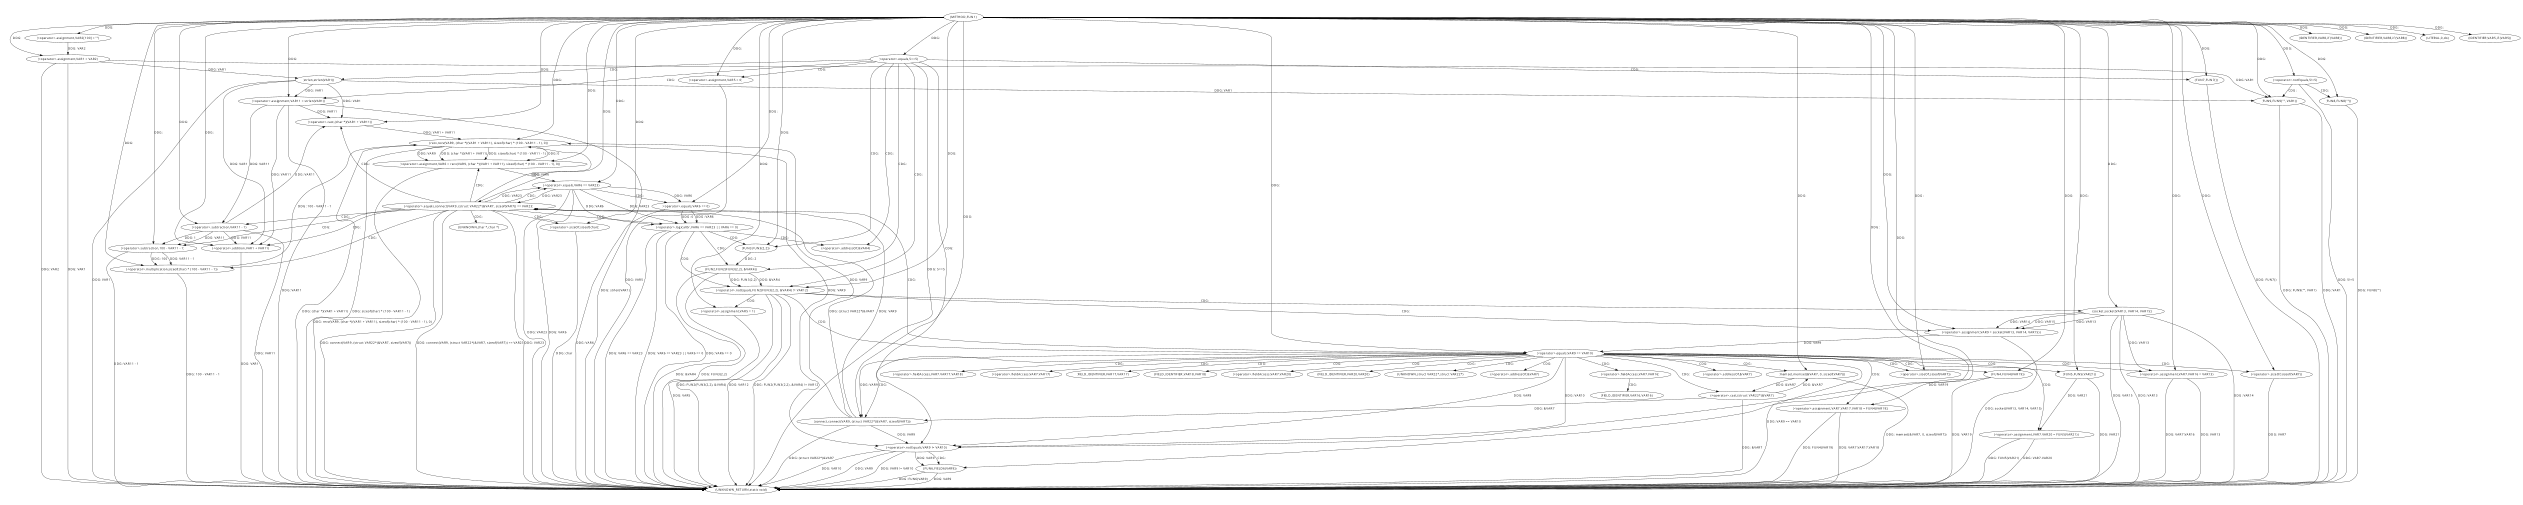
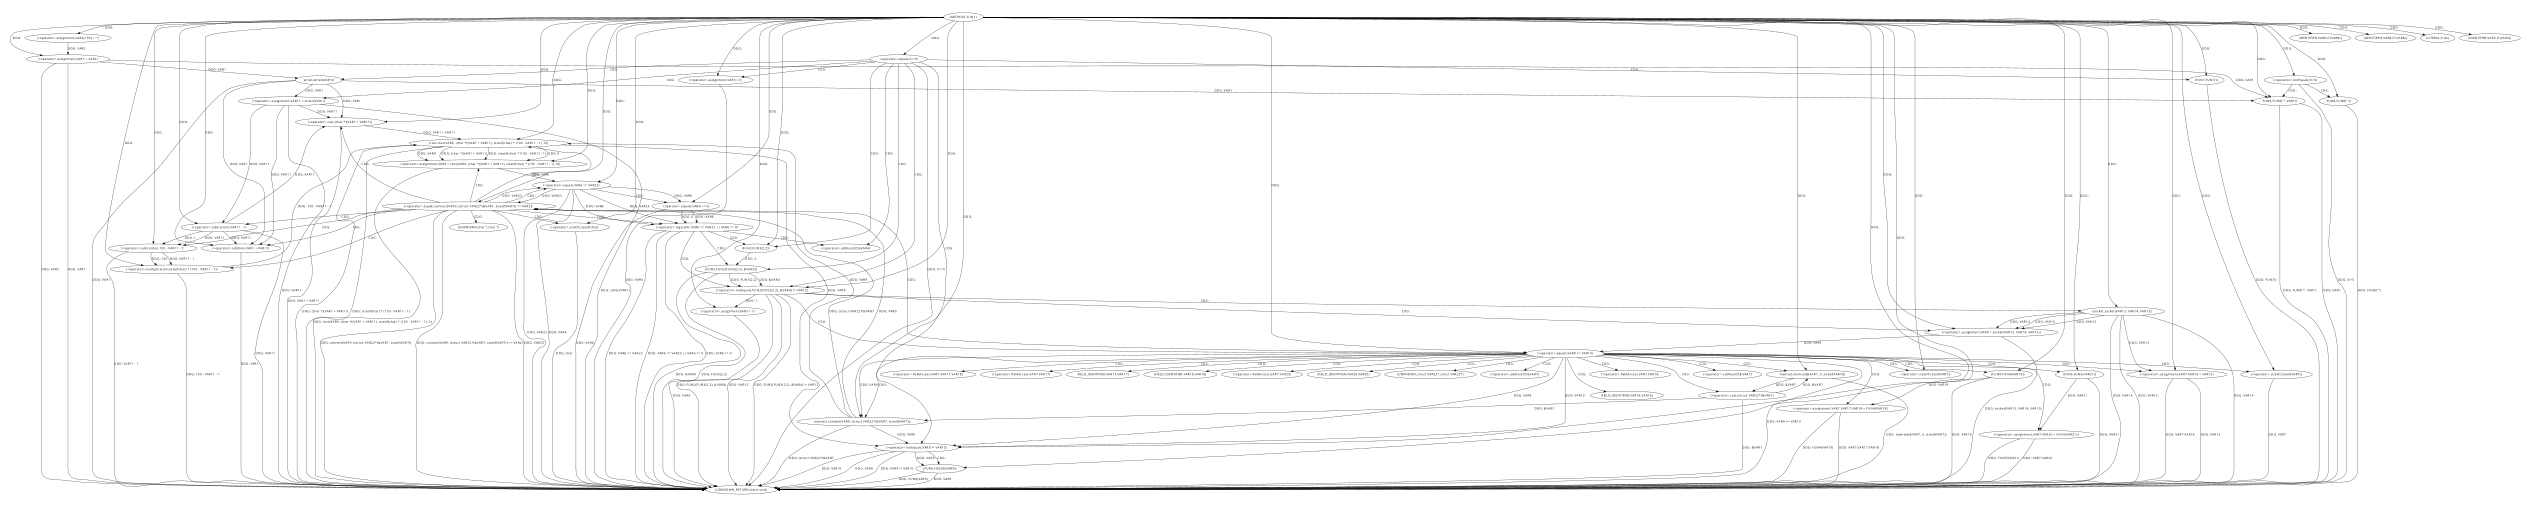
  digraph {
    fontname="Open Sans"
    node [fontname="Open Sans"]
    edge [fontname="Open Sans"]
    n1 [label="(METHOD,FUN1)"]
    n2 [label="(<operator>.assignment,VAR2[100] = \"\")"]
    n3 [label="(<operator>.assignment,VAR1 = VAR2)"]
    n4 [label="(<operator>.equals,5==5)"]
    n5 [label="(<operator>.assignment,VAR5 = 0)"]
    n6 [label="(<operator>.assignment,VAR11 = strlen(VAR1))"]
    n7 [label="(<operator>.notEquals,FUN2(FUN3(2,2), &VAR4) != VAR12)"]
    n8 [label="(FUN3,FUN3(2,2))"]
    n9 [label="(<operator>.assignment,VAR5 = 1)"]
    n10 [label="(<operator>.assignment,VAR9 = socket(VAR13, VAR14, VAR15))"]
    n11 [label="(socket,socket(VAR13, VAR14, VAR15))"]
    n12 [label="(<operator>.equals,VAR9 == VAR10)"]
    n13 [label="(memset,memset(&VAR7, 0, sizeof(VAR7)))"]
    n14 [label="(<operator>.sizeOf,sizeof(VAR7))"]
    n15 [label="(<operator>.assignment,VAR7.VAR16 = VAR13)"]
    n16 [label="(FUN4,FUN4(VAR19))"]
    n17 [label="(FUN5,FUN5(VAR21))"]
    n18 [label="(<operator>.equals,connect(VAR9, (struct VAR22*)&VAR7, sizeof(VAR7)) == VAR23)"]
    n19 [label="(connect,connect(VAR9, (struct VAR22*)&VAR7, sizeof(VAR7)))"]
    n20 [label="(<operator>.sizeOf,sizeof(VAR7))"]
    n21 [label="(<operator>.assignment,VAR6 = recv(VAR9, (char *)(VAR1 + VAR11), sizeof(char) * (100 - VAR11 - 1), 0))"]
    n22 [label="(recv,recv(VAR9, (char *)(VAR1 + VAR11), sizeof(char) * (100 - VAR11 - 1), 0))"]
    n23 [label="(<operator>.cast,(char *)(VAR1 + VAR11))"]
    n24 [label="(<operator>.addition,VAR1 + VAR11)"]
    n25 [label="(<operator>.multiplication,sizeof(char) * (100 - VAR11 - 1))"]
    n26 [label="(<operator>.sizeOf,sizeof(char))"]
    n27 [label="(<operator>.subtraction,100 - VAR11 - 1)"]
    n28 [label="(<operator>.subtraction,VAR11 - 1)"]
    n29 [label="(<operator>.equals,VAR6 == VAR23)"]
    n30 [label="(<operator>.equals,VAR6 == 0)"]
    n31 [label="(IDENTIFIER,VAR8,if (VAR8))"]
    n32 [label="(IDENTIFIER,VAR8,if (VAR8))"]
    n33 [label="(LITERAL,0,do)"]
    n34 [label="(<operator>.notEquals,VAR9 != VAR10)"]
    n35 [label="(FUN6,FIELD6(VAR9))"]
    n36 [label="(IDENTIFIER,VAR5,if (VAR5))"]
    n37 [label="(FUN7,FUN7())"]
    n38 [label="(<operator>.notEquals,5!=5)"]
    n39 [label="(FUN8,FUN8(\"\"))"]
    n40 [label="(FUN9,FUN9(\"\", VAR1))"]
    n41 [label="(strlen,strlen(VAR1))"]
    n42 [label="(UNKNOWN_RETURN,static void)"]
    n43 [label="(FUN2,FUN2(FUN3(2,2), &VAR4))"]
    n44 [label="(<operator>.addressOf,&VAR4)"]
    n45 [label="(<operator>.assignment,VAR7.VAR17.VAR18 = FUN4(VAR19))"]
    n46 [label="(<operator>.assignment,VAR7.VAR20 = FUN5(VAR21))"]
    n47 [label="(<operator>.cast,(struct VAR22*)&VAR7)"]
    n48 [label="(<operator>.addressOf,&VAR7)"]
    n49 [label="(<operator>.fieldAccess,VAR7.VAR16)"]
    n50 [label="(FIELD_IDENTIFIER,VAR16,VAR16)"]
    n51 [label="(<operator>.fieldAccess,VAR7.VAR17.VAR18)"]
    n52 [label="(<operator>.fieldAccess,VAR7.VAR17)"]
    n53 [label="(FIELD_IDENTIFIER,VAR17,VAR17)"]
    n54 [label="(FIELD_IDENTIFIER,VAR18,VAR18)"]
    n55 [label="(<operator>.fieldAccess,VAR7.VAR20)"]
    n56 [label="(FIELD_IDENTIFIER,VAR20,VAR20)"]
    n57 [label="(UNKNOWN,struct VAR22*,struct VAR22*)"]
    n58 [label="(<operator>.addressOf,&VAR7)"]
    n59 [label="(<operator>.logicalOr,VAR6 == VAR23 || VAR6 == 0)"]
    n60 [label="(UNKNOWN,char *,char *)"]
    n1 -> n2 [label="DDG: "]
    n1 -> n3 [label="DDG: "]
    n1 -> n4 [label="DDG: "]
    n1 -> n5 [label="DDG: "]
-   n1 -> n6 [label="DDG: "]
    n1 -> n7 [label="DDG: "]
    n1 -> n8 [label="DDG: "]
    n1 -> n9 [label="DDG: "]
    n1 -> n10 [label="DDG: "]
    n1 -> n11 [label="DDG: "]
    n1 -> n12 [label="DDG: "]
    n1 -> n13 [label="DDG: "]
    n1 -> n14 [label="DDG: "]
    n1 -> n15 [label="DDG: "]
    n1 -> n16 [label="DDG: "]
    n1 -> n17 [label="DDG: "]
    n1 -> n18 [label="DDG: "]
    n1 -> n19 [label="DDG: "]
    n1 -> n20 [label="DDG: "]
    n1 -> n21 [label="DDG: "]
    n1 -> n22 [label="DDG: "]
    n1 -> n23 [label="DDG: "]
    n1 -> n24 [label="DDG: "]
    n1 -> n25 [label="DDG: "]
    n1 -> n26 [label="DDG: "]
    n1 -> n27 [label="DDG: "]
    n1 -> n28 [label="DDG: "]
    n1 -> n29 [label="DDG: "]
    n1 -> n30 [label="DDG: "]
    n1 -> n31 [label="DDG: "]
    n1 -> n32 [label="DDG: "]
    n1 -> n33 [label="DDG: "]
    n1 -> n34 [label="DDG: "]
    n1 -> n35 [label="DDG: "]
    n1 -> n36 [label="DDG: "]
    n1 -> n37 [label="DDG: "]
    n1 -> n38 [label="DDG: "]
    n1 -> n39 [label="DDG: "]
    n1 -> n40 [label="DDG: "]
    n2 -> n3 [label="DDG: VAR2"]
    n3 -> n40 [label="DDG: VAR1"]
    n3 -> n41 [label="DDG: VAR1"]
    n3 -> n42 [label="DDG: VAR1"]
    n3 -> n42 [label="DDG: VAR2"]
    n4 -> n5 [label="CDG: "]
    n4 -> n6 [label="CDG: "]
    n4 -> n7 [label="CDG: "]
    n4 -> n8 [label="CDG: "]
    n4 -> n34 [label="CDG: "]
    n4 -> n37 [label="CDG: "]
    n4 -> n41 [label="CDG: "]
    n4 -> n42 [label="DDG: 5==5"]
    n4 -> n43 [label="CDG: "]
    n4 -> n44 [label="CDG: "]
    n5 -> n42 [label="DDG: VAR5"]
    n6 -> n23 [label="DDG: VAR11"]
    n6 -> n24 [label="DDG: VAR11"]
    n6 -> n28 [label="DDG: VAR11"]
    n6 -> n42 [label="DDG: strlen(VAR1)"]
    n6 -> n42 [label="DDG: VAR11"]
-   n7 -> n9 [label="CDG: "]
+   n7 -> n9 [label="DDG: 1"]
    n7 -> n10 [label="CDG: "]
    n7 -> n11 [label="CDG: "]
    n7 -> n12 [label="CDG: "]
    n7 -> n42 [label="DDG: VAR12"]
    n7 -> n42 [label="DDG: FUN2(FUN3(2,2), &VAR4) != VAR12"]
    n7 -> n42 [label="DDG: FUN2(FUN3(2,2), &VAR4)"]
    n8 -> n43 [label="DDG: 2"]
    n9 -> n42 [label="DDG: VAR5"]
    n10 -> n12 [label="DDG: VAR9"]
    n10 -> n42 [label="DDG: socket(VAR13, VAR14, VAR15)"]
    n11 -> n10 [label="DDG: VAR13"]
    n11 -> n10 [label="DDG: VAR14"]
    n11 -> n10 [label="DDG: VAR15"]
    n11 -> n15 [label="DDG: VAR13"]
    n11 -> n42 [label="DDG: VAR14"]
    n11 -> n42 [label="DDG: VAR15"]
    n11 -> n42 [label="DDG: VAR13"]
    n12 -> n13 [label="CDG: "]
    n12 -> n14 [label="CDG: "]
    n12 -> n15 [label="CDG: "]
    n12 -> n16 [label="CDG: "]
    n12 -> n17 [label="CDG: "]
    n12 -> n18 [label="CDG: "]
    n12 -> n19 [label="DDG: VAR9"]
    n12 -> n19 [label="CDG: "]
    n12 -> n20 [label="CDG: "]
    n12 -> n34 [label="DDG: VAR9"]
    n12 -> n34 [label="DDG: VAR10"]
    n12 -> n42 [label="DDG: VAR9 == VAR10"]
    n12 -> n45 [label="CDG: "]
    n12 -> n46 [label="CDG: "]
    n12 -> n47 [label="CDG: "]
    n12 -> n48 [label="CDG: "]
    n12 -> n49 [label="CDG: "]
-   n49 -> n50 [label="CDG: "]
+   n12 -> n50 [label="CDG: "]
    n12 -> n51 [label="CDG: "]
    n12 -> n52 [label="CDG: "]
    n12 -> n53 [label="CDG: "]
    n12 -> n54 [label="CDG: "]
    n12 -> n55 [label="CDG: "]
    n12 -> n56 [label="CDG: "]
    n12 -> n57 [label="CDG: "]
    n12 -> n58 [label="CDG: "]
    n13 -> n42 [label="DDG: memset(&VAR7, 0, sizeof(VAR7))"]
    n13 -> n47 [label="DDG: &VAR7"]
    n15 -> n42 [label="DDG: VAR7.VAR16"]
    n15 -> n42 [label="DDG: VAR13"]
    n16 -> n42 [label="DDG: VAR19"]
    n16 -> n45 [label="DDG: VAR19"]
    n17 -> n42 [label="DDG: VAR21"]
    n17 -> n46 [label="DDG: VAR21"]
    n18 -> n21 [label="CDG: "]
    n18 -> n22 [label="CDG: "]
    n18 -> n23 [label="CDG: "]
    n18 -> n24 [label="CDG: "]
    n18 -> n25 [label="CDG: "]
    n18 -> n26 [label="CDG: "]
    n18 -> n27 [label="CDG: "]
    n18 -> n28 [label="CDG: "]
    n18 -> n29 [label="DDG: VAR23"]
    n18 -> n29 [label="CDG: "]
    n18 -> n42 [label="DDG: connect(VAR9, (struct VAR22*)&VAR7, sizeof(VAR7))"]
    n18 -> n42 [label="DDG: connect(VAR9, (struct VAR22*)&VAR7, sizeof(VAR7)) == VAR23"]
    n18 -> n42 [label="DDG: VAR23"]
    n18 -> n59 [label="CDG: "]
    n18 -> n60 [label="CDG: "]
    n19 -> n18 [label="DDG: VAR9"]
    n19 -> n18 [label="DDG: (struct VAR22*)&VAR7"]
    n19 -> n22 [label="DDG: VAR9"]
    n19 -> n34 [label="DDG: VAR9"]
    n19 -> n42 [label="DDG: (struct VAR22*)&VAR7"]
    n20 -> n42 [label="DDG: VAR7"]
    n21 -> n29 [label="DDG: VAR6"]
    n21 -> n42 [label="DDG: recv(VAR9, (char *)(VAR1 + VAR11), sizeof(char) * (100 - VAR11 - 1), 0)"]
    n22 -> n21 [label="DDG: VAR9"]
    n22 -> n21 [label="DDG: (char *)(VAR1 + VAR11)"]
    n22 -> n21 [label="DDG: sizeof(char) * (100 - VAR11 - 1)"]
    n22 -> n21 [label="DDG: 0"]
    n22 -> n34 [label="DDG: VAR9"]
    n22 -> n42 [label="DDG: (char *)(VAR1 + VAR11)"]
    n22 -> n42 [label="DDG: sizeof(char) * (100 - VAR11 - 1)"]
    n23 -> n22 [label="DDG: VAR1 + VAR11"]
+   n23 -> n42 [label="DDG: VAR1 + VAR11"]
    n24 -> n42 [label="DDG: VAR1"]
    n25 -> n22 [label="DDG: 100 - VAR11 - 1"]
    n25 -> n42 [label="DDG: 100 - VAR11 - 1"]
    n26 -> n42 [label="DDG: char"]
    n27 -> n25 [label="DDG: 100"]
    n27 -> n25 [label="DDG: VAR11 - 1"]
    n27 -> n42 [label="DDG: VAR11 - 1"]
    n28 -> n23 [label="DDG: VAR11"]
    n28 -> n24 [label="DDG: VAR11"]
    n28 -> n27 [label="DDG: VAR11"]
    n28 -> n27 [label="DDG: 1"]
    n28 -> n42 [label="DDG: VAR11"]
    n29 -> n18 [label="DDG: VAR23"]
    n29 -> n30 [label="DDG: VAR6"]
    n29 -> n30 [label="CDG: "]
    n29 -> n42 [label="DDG: VAR23"]
    n29 -> n42 [label="DDG: VAR6"]
    n29 -> n59 [label="DDG: VAR6"]
    n29 -> n59 [label="DDG: VAR23"]
    n30 -> n42 [label="DDG: VAR6"]
    n30 -> n59 [label="DDG: VAR6"]
    n30 -> n59 [label="DDG: 0"]
    n34 -> n35 [label="DDG: VAR9"]
    n34 -> n35 [label="CDG: "]
    n34 -> n42 [label="DDG: VAR10"]
    n34 -> n42 [label="DDG: VAR9"]
    n34 -> n42 [label="DDG: VAR9 != VAR10"]
    n35 -> n42 [label="DDG: FUN6(VAR9)"]
    n35 -> n42 [label="DDG: VAR9"]
    n37 -> n42 [label="DDG: FUN7()"]
    n38 -> n39 [label="CDG: "]
    n38 -> n40 [label="CDG: "]
    n38 -> n42 [label="DDG: 5!=5"]
    n39 -> n42 [label="DDG: FUN8(\"\")"]
    n40 -> n42 [label="DDG: FUN9(\"\", VAR1)"]
    n40 -> n42 [label="DDG: VAR1"]
    n41 -> n6 [label="DDG: VAR1"]
    n41 -> n23 [label="DDG: VAR1"]
    n41 -> n24 [label="DDG: VAR1"]
    n41 -> n40 [label="DDG: VAR1"]
    n41 -> n42 [label="DDG: VAR1"]
    n43 -> n7 [label="DDG: FUN3(2,2)"]
    n43 -> n7 [label="DDG: &VAR4"]
    n43 -> n42 [label="DDG: &VAR4"]
    n43 -> n42 [label="DDG: FUN3(2,2)"]
    n45 -> n42 [label="DDG: FUN4(VAR19)"]
    n45 -> n42 [label="DDG: VAR7.VAR17.VAR18"]
    n46 -> n42 [label="DDG: VAR7.VAR20"]
    n46 -> n42 [label="DDG: FUN5(VAR21)"]
    n47 -> n13 [label="DDG: &VAR7"]
    n47 -> n19 [label="DDG: &VAR7"]
    n47 -> n42 [label="DDG: &VAR7"]
    n59 -> n7 [label="CDG: "]
    n59 -> n8 [label="CDG: "]
    n59 -> n42 [label="DDG: VAR6 == VAR23"]
    n59 -> n42 [label="DDG: VAR6 == VAR23 || VAR6 == 0"]
    n59 -> n42 [label="DDG: VAR6 == 0"]
    n59 -> n43 [label="CDG: "]
    n59 -> n44 [label="CDG: "]
  }
